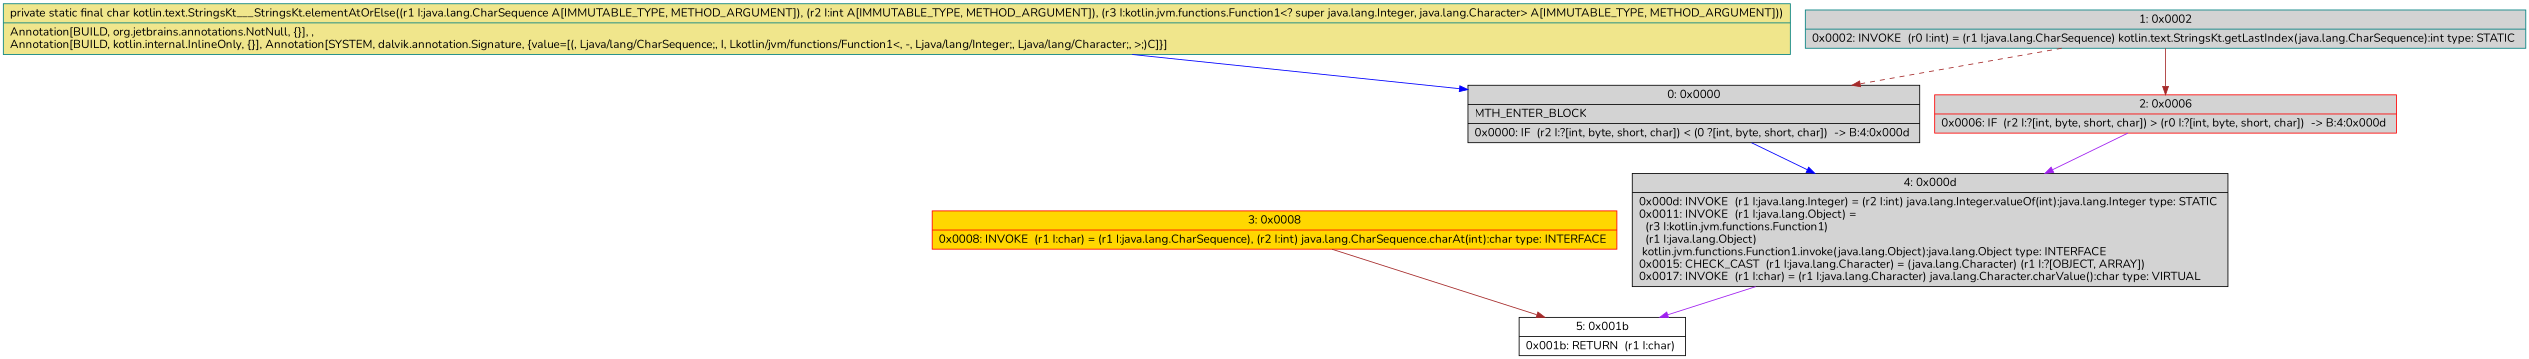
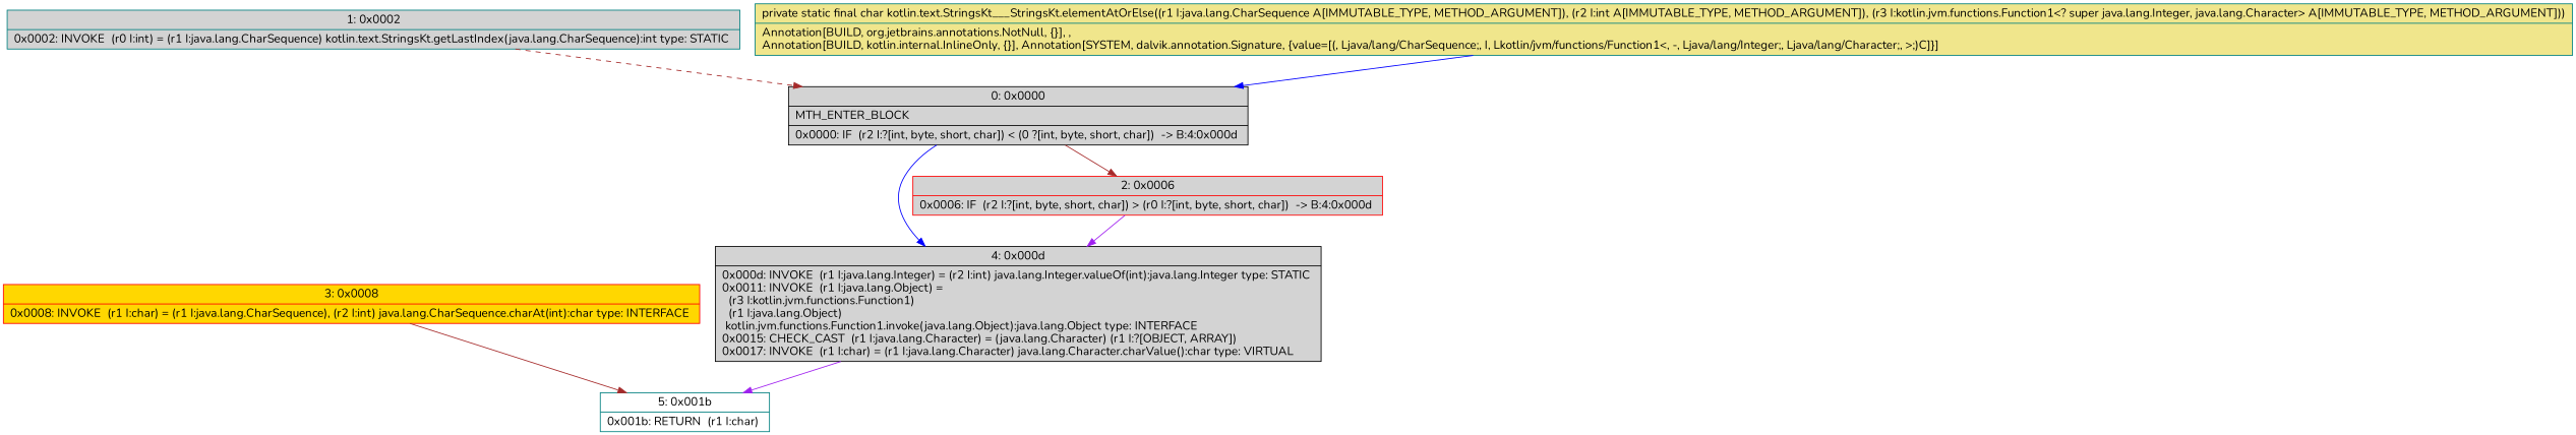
  digraph {
    fontname=Nunito
    node [color=teal fillcolor=lightgrey fontname=Nunito shape=record style=filled]
    edge [color=brown fontname=Nunito]
    n1 [color=black label="{0\:\ 0x0000|MTH_ENTER_BLOCK\l|0x0000: IF  (r2 I:?[int, byte, short, char]) \< (0 ?[int, byte, short, char])  \-\> B:4:0x000d \l}"]
    n2 [color=black label="{4\:\ 0x000d|0x000d: INVOKE  (r1 I:java.lang.Integer) = (r2 I:int) java.lang.Integer.valueOf(int):java.lang.Integer type: STATIC \l0x0011: INVOKE  (r1 I:java.lang.Object) = \l  (r3 I:kotlin.jvm.functions.Function1)\l  (r1 I:java.lang.Object)\l kotlin.jvm.functions.Function1.invoke(java.lang.Object):java.lang.Object type: INTERFACE \l0x0015: CHECK_CAST  (r1 I:java.lang.Character) = (java.lang.Character) (r1 I:?[OBJECT, ARRAY]) \l0x0017: INVOKE  (r1 I:char) = (r1 I:java.lang.Character) java.lang.Character.charValue():char type: VIRTUAL \l}"]
    n3 [label="{1\:\ 0x0002|0x0002: INVOKE  (r0 I:int) = (r1 I:java.lang.CharSequence) kotlin.text.StringsKt.getLastIndex(java.lang.CharSequence):int type: STATIC \l}"]
    n4 [color=red label="{2\:\ 0x0006|0x0006: IF  (r2 I:?[int, byte, short, char]) \> (r0 I:?[int, byte, short, char])  \-\> B:4:0x000d \l}"]
-   n5 [color=black fillcolor=white label="{5\:\ 0x001b|0x001b: RETURN  (r1 I:char) \l}"]
+   n5 [fillcolor=white label="{5\:\ 0x001b|0x001b: RETURN  (r1 I:char) \l}"]
    n6 [color=red fillcolor=gold label="{3\:\ 0x0008|0x0008: INVOKE  (r1 I:char) = (r1 I:java.lang.CharSequence), (r2 I:int) java.lang.CharSequence.charAt(int):char type: INTERFACE \l}"]
    n7 [fillcolor=khaki label="{private static final char kotlin.text.StringsKt___StringsKt.elementAtOrElse((r1 I:java.lang.CharSequence A[IMMUTABLE_TYPE, METHOD_ARGUMENT]), (r2 I:int A[IMMUTABLE_TYPE, METHOD_ARGUMENT]), (r3 I:kotlin.jvm.functions.Function1\<? super java.lang.Integer, java.lang.Character\> A[IMMUTABLE_TYPE, METHOD_ARGUMENT]))  | Annotation[BUILD, org.jetbrains.annotations.NotNull, \{\}], , \lAnnotation[BUILD, kotlin.internal.InlineOnly, \{\}], Annotation[SYSTEM, dalvik.annotation.Signature, \{value=[(, Ljava\/lang\/CharSequence;, I, Lkotlin\/jvm\/functions\/Function1\<, \-, Ljava\/lang\/Integer;, Ljava\/lang\/Character;, \>;)C]\}]\l}"]
    n1 -> n2 [color=blue]
    n2 -> n5 [color=purple]
    n3 -> n1 [style=dashed]
-   n3 -> n4
+   n1 -> n4
    n4 -> n2 [color=purple]
    n6 -> n5
    n7 -> n1 [color=blue]
  }
